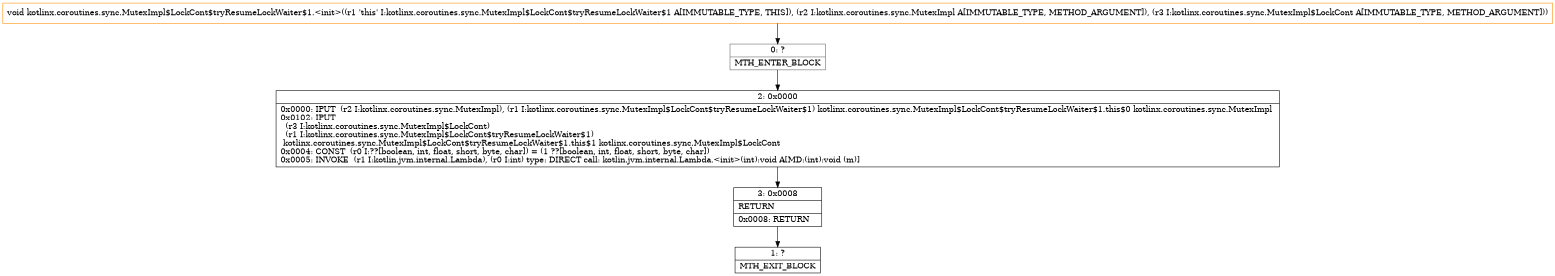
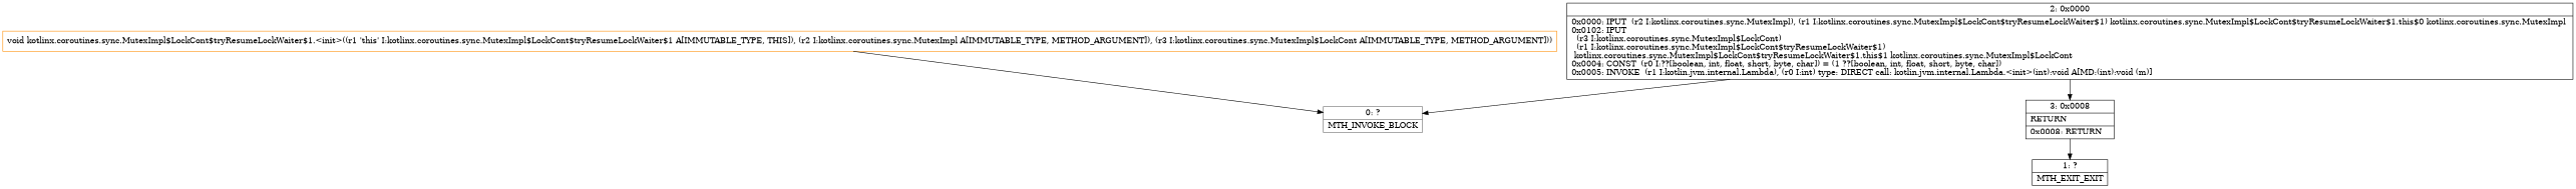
  digraph {
    node [color=black shape=record]
-   n1 [color=gray40 label="{0\:\ ?|MTH_ENTER_BLOCK\l}"]
+   n1 [color=gray40 label="{0\:\ ?|MTH_INVOKE_BLOCK\l}"]
    n2 [label="{2\:\ 0x0000|0x0000: IPUT  (r2 I:kotlinx.coroutines.sync.MutexImpl), (r1 I:kotlinx.coroutines.sync.MutexImpl$LockCont$tryResumeLockWaiter$1) kotlinx.coroutines.sync.MutexImpl$LockCont$tryResumeLockWaiter$1.this$0 kotlinx.coroutines.sync.MutexImpl \l0x0102: IPUT  \l  (r3 I:kotlinx.coroutines.sync.MutexImpl$LockCont)\l  (r1 I:kotlinx.coroutines.sync.MutexImpl$LockCont$tryResumeLockWaiter$1)\l kotlinx.coroutines.sync.MutexImpl$LockCont$tryResumeLockWaiter$1.this$1 kotlinx.coroutines.sync.MutexImpl$LockCont \l0x0004: CONST  (r0 I:??[boolean, int, float, short, byte, char]) = (1 ??[boolean, int, float, short, byte, char]) \l0x0005: INVOKE  (r1 I:kotlin.jvm.internal.Lambda), (r0 I:int) type: DIRECT call: kotlin.jvm.internal.Lambda.\<init\>(int):void A[MD:(int):void (m)]\l}"]
    n3 [label="{3\:\ 0x0008|RETURN\l|0x0008: RETURN   \l}"]
-   n4 [label="{1\:\ ?|MTH_EXIT_BLOCK\l}"]
+   n4 [label="{1\:\ ?|MTH_EXIT_EXIT\l}"]
    n5 [color=darkorange label="{void kotlinx.coroutines.sync.MutexImpl$LockCont$tryResumeLockWaiter$1.\<init\>((r1 'this' I:kotlinx.coroutines.sync.MutexImpl$LockCont$tryResumeLockWaiter$1 A[IMMUTABLE_TYPE, THIS]), (r2 I:kotlinx.coroutines.sync.MutexImpl A[IMMUTABLE_TYPE, METHOD_ARGUMENT]), (r3 I:kotlinx.coroutines.sync.MutexImpl$LockCont A[IMMUTABLE_TYPE, METHOD_ARGUMENT])) }"]
-   n1 -> n2
+   n2 -> n1
    n2 -> n3
    n3 -> n4
    n5 -> n1
  }
